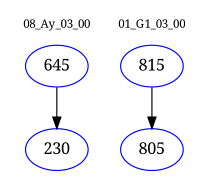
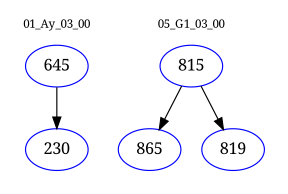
  digraph {
    fontname="Noto Serif"
    node [color=blue fontname="Noto Serif"]
    edge [color=black fontname="Noto Serif"]
    n1 [label=645]
    n2 [label=230]
    n3 [label=815]
-   n4 [label=805]
+   n4 [label=865]
+   n5 [label=819]
    subgraph cluster_1 {
      color=white
      fontsize=10
-     label="08_Ay_03_00"
+     label="01_Ay_03_00"
      n1
      n2
    }
    subgraph cluster_2 {
      color=white
      fontsize=10
-     label="01_G1_03_00"
+     label="05_G1_03_00"
      n3
      n4
+     n5
    }
    n1 -> n2
    n3 -> n4
+   n3 -> n5
  }
